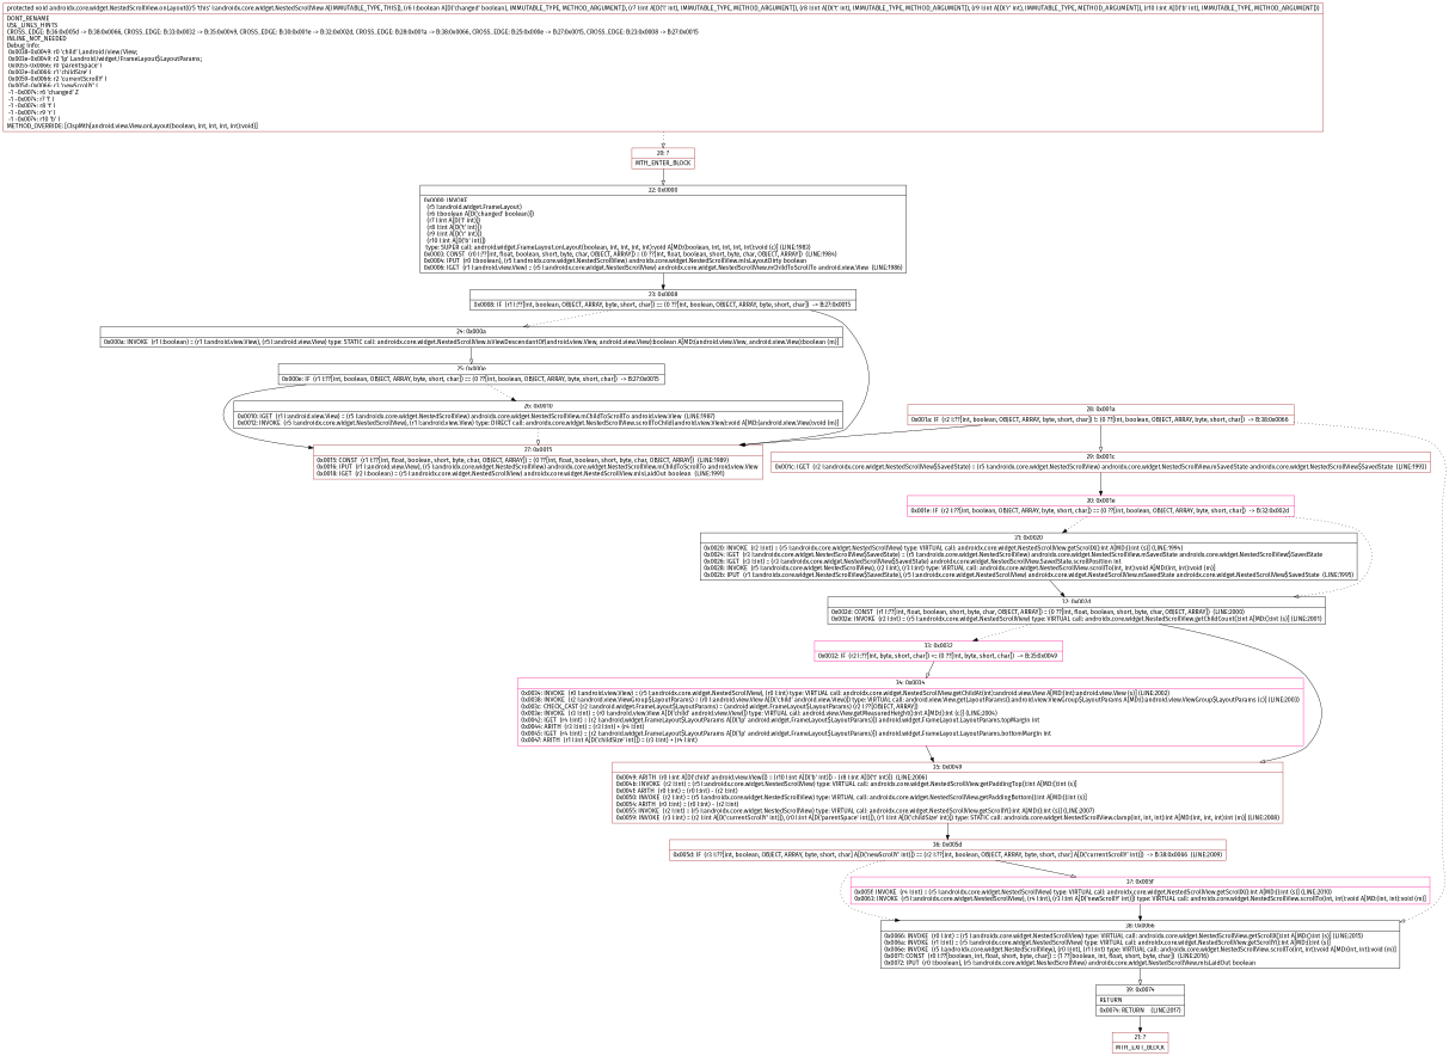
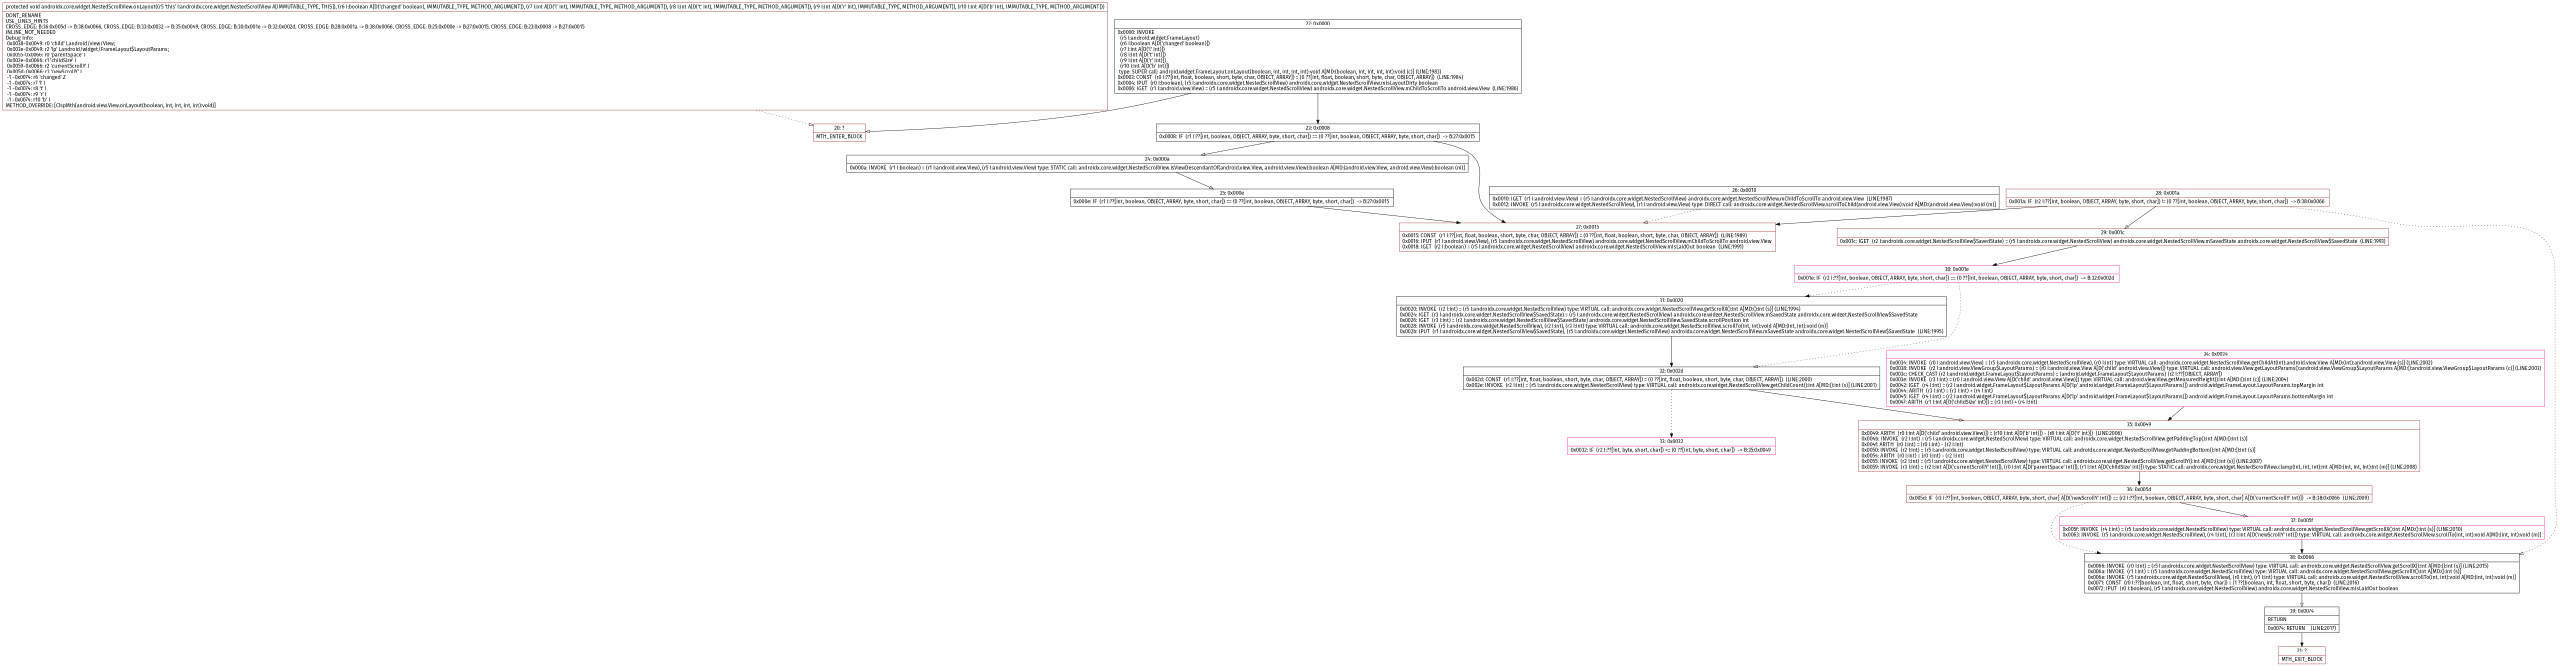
  digraph {
    fontname="Fira Sans"
    node [color=black fontname="Fira Sans" shape=record]
    edge [arrowhead=normal fontname="Fira Sans" style=solid]
    n1 [color=brown label="{20\:\ ?|MTH_ENTER_BLOCK\l}"]
    n2 [label="{22\:\ 0x0000|0x0000: INVOKE  \l  (r5 I:android.widget.FrameLayout)\l  (r6 I:boolean A[D('changed' boolean)])\l  (r7 I:int A[D('l' int)])\l  (r8 I:int A[D('t' int)])\l  (r9 I:int A[D('r' int)])\l  (r10 I:int A[D('b' int)])\l type: SUPER call: android.widget.FrameLayout.onLayout(boolean, int, int, int, int):void A[MD:(boolean, int, int, int, int):void (c)] (LINE:1983)\l0x0003: CONST  (r0 I:??[int, float, boolean, short, byte, char, OBJECT, ARRAY]) = (0 ??[int, float, boolean, short, byte, char, OBJECT, ARRAY])  (LINE:1984)\l0x0004: IPUT  (r0 I:boolean), (r5 I:androidx.core.widget.NestedScrollView) androidx.core.widget.NestedScrollView.mIsLayoutDirty boolean \l0x0006: IGET  (r1 I:android.view.View) = (r5 I:androidx.core.widget.NestedScrollView) androidx.core.widget.NestedScrollView.mChildToScrollTo android.view.View  (LINE:1986)\l}"]
    n3 [label="{23\:\ 0x0008|0x0008: IF  (r1 I:??[int, boolean, OBJECT, ARRAY, byte, short, char]) == (0 ??[int, boolean, OBJECT, ARRAY, byte, short, char])  \-\> B:27:0x0015 \l}"]
    n4 [label="{24\:\ 0x000a|0x000a: INVOKE  (r1 I:boolean) = (r1 I:android.view.View), (r5 I:android.view.View) type: STATIC call: androidx.core.widget.NestedScrollView.isViewDescendantOf(android.view.View, android.view.View):boolean A[MD:(android.view.View, android.view.View):boolean (m)]\l}"]
    n5 [color=brown label="{27\:\ 0x0015|0x0015: CONST  (r1 I:??[int, float, boolean, short, byte, char, OBJECT, ARRAY]) = (0 ??[int, float, boolean, short, byte, char, OBJECT, ARRAY])  (LINE:1989)\l0x0016: IPUT  (r1 I:android.view.View), (r5 I:androidx.core.widget.NestedScrollView) androidx.core.widget.NestedScrollView.mChildToScrollTo android.view.View \l0x0018: IGET  (r2 I:boolean) = (r5 I:androidx.core.widget.NestedScrollView) androidx.core.widget.NestedScrollView.mIsLaidOut boolean  (LINE:1991)\l}"]
    n6 [label="{25\:\ 0x000e|0x000e: IF  (r1 I:??[int, boolean, OBJECT, ARRAY, byte, short, char]) == (0 ??[int, boolean, OBJECT, ARRAY, byte, short, char])  \-\> B:27:0x0015 \l}"]
    n7 [label="{26\:\ 0x0010|0x0010: IGET  (r1 I:android.view.View) = (r5 I:androidx.core.widget.NestedScrollView) androidx.core.widget.NestedScrollView.mChildToScrollTo android.view.View  (LINE:1987)\l0x0012: INVOKE  (r5 I:androidx.core.widget.NestedScrollView), (r1 I:android.view.View) type: DIRECT call: androidx.core.widget.NestedScrollView.scrollToChild(android.view.View):void A[MD:(android.view.View):void (m)]\l}"]
    n8 [color=brown label="{28\:\ 0x001a|0x001a: IF  (r2 I:??[int, boolean, OBJECT, ARRAY, byte, short, char]) != (0 ??[int, boolean, OBJECT, ARRAY, byte, short, char])  \-\> B:38:0x0066 \l}"]
    n9 [color=brown label="{29\:\ 0x001c|0x001c: IGET  (r2 I:androidx.core.widget.NestedScrollView$SavedState) = (r5 I:androidx.core.widget.NestedScrollView) androidx.core.widget.NestedScrollView.mSavedState androidx.core.widget.NestedScrollView$SavedState  (LINE:1993)\l}"]
    n10 [label="{38\:\ 0x0066|0x0066: INVOKE  (r0 I:int) = (r5 I:androidx.core.widget.NestedScrollView) type: VIRTUAL call: androidx.core.widget.NestedScrollView.getScrollX():int A[MD:():int (s)] (LINE:2015)\l0x006a: INVOKE  (r1 I:int) = (r5 I:androidx.core.widget.NestedScrollView) type: VIRTUAL call: androidx.core.widget.NestedScrollView.getScrollY():int A[MD:():int (s)]\l0x006e: INVOKE  (r5 I:androidx.core.widget.NestedScrollView), (r0 I:int), (r1 I:int) type: VIRTUAL call: androidx.core.widget.NestedScrollView.scrollTo(int, int):void A[MD:(int, int):void (m)]\l0x0071: CONST  (r0 I:??[boolean, int, float, short, byte, char]) = (1 ??[boolean, int, float, short, byte, char])  (LINE:2016)\l0x0072: IPUT  (r0 I:boolean), (r5 I:androidx.core.widget.NestedScrollView) androidx.core.widget.NestedScrollView.mIsLaidOut boolean \l}"]
    n11 [color=deeppink label="{30\:\ 0x001e|0x001e: IF  (r2 I:??[int, boolean, OBJECT, ARRAY, byte, short, char]) == (0 ??[int, boolean, OBJECT, ARRAY, byte, short, char])  \-\> B:32:0x002d \l}"]
    n12 [label="{39\:\ 0x0074|RETURN\l|0x0074: RETURN    (LINE:2017)\l}"]
    n13 [label="{31\:\ 0x0020|0x0020: INVOKE  (r2 I:int) = (r5 I:androidx.core.widget.NestedScrollView) type: VIRTUAL call: androidx.core.widget.NestedScrollView.getScrollX():int A[MD:():int (s)] (LINE:1994)\l0x0024: IGET  (r3 I:androidx.core.widget.NestedScrollView$SavedState) = (r5 I:androidx.core.widget.NestedScrollView) androidx.core.widget.NestedScrollView.mSavedState androidx.core.widget.NestedScrollView$SavedState \l0x0026: IGET  (r3 I:int) = (r3 I:androidx.core.widget.NestedScrollView$SavedState) androidx.core.widget.NestedScrollView.SavedState.scrollPosition int \l0x0028: INVOKE  (r5 I:androidx.core.widget.NestedScrollView), (r2 I:int), (r3 I:int) type: VIRTUAL call: androidx.core.widget.NestedScrollView.scrollTo(int, int):void A[MD:(int, int):void (m)]\l0x002b: IPUT  (r1 I:androidx.core.widget.NestedScrollView$SavedState), (r5 I:androidx.core.widget.NestedScrollView) androidx.core.widget.NestedScrollView.mSavedState androidx.core.widget.NestedScrollView$SavedState  (LINE:1995)\l}"]
    n14 [label="{32\:\ 0x002d|0x002d: CONST  (r1 I:??[int, float, boolean, short, byte, char, OBJECT, ARRAY]) = (0 ??[int, float, boolean, short, byte, char, OBJECT, ARRAY])  (LINE:2000)\l0x002e: INVOKE  (r2 I:int) = (r5 I:androidx.core.widget.NestedScrollView) type: VIRTUAL call: androidx.core.widget.NestedScrollView.getChildCount():int A[MD:():int (s)] (LINE:2001)\l}"]
    n15 [color=deeppink label="{33\:\ 0x0032|0x0032: IF  (r2 I:??[int, byte, short, char]) \<= (0 ??[int, byte, short, char])  \-\> B:35:0x0049 \l}"]
    n16 [color=brown label="{35\:\ 0x0049|0x0049: ARITH  (r0 I:int A[D('child' android.view.View)]) = (r10 I:int A[D('b' int)]) \- (r8 I:int A[D('t' int)])  (LINE:2006)\l0x004b: INVOKE  (r2 I:int) = (r5 I:androidx.core.widget.NestedScrollView) type: VIRTUAL call: androidx.core.widget.NestedScrollView.getPaddingTop():int A[MD:():int (s)]\l0x004f: ARITH  (r0 I:int) = (r0 I:int) \- (r2 I:int) \l0x0050: INVOKE  (r2 I:int) = (r5 I:androidx.core.widget.NestedScrollView) type: VIRTUAL call: androidx.core.widget.NestedScrollView.getPaddingBottom():int A[MD:():int (s)]\l0x0054: ARITH  (r0 I:int) = (r0 I:int) \- (r2 I:int) \l0x0055: INVOKE  (r2 I:int) = (r5 I:androidx.core.widget.NestedScrollView) type: VIRTUAL call: androidx.core.widget.NestedScrollView.getScrollY():int A[MD:():int (s)] (LINE:2007)\l0x0059: INVOKE  (r3 I:int) = (r2 I:int A[D('currentScrollY' int)]), (r0 I:int A[D('parentSpace' int)]), (r1 I:int A[D('childSize' int)]) type: STATIC call: androidx.core.widget.NestedScrollView.clamp(int, int, int):int A[MD:(int, int, int):int (m)] (LINE:2008)\l}"]
    n17 [color=deeppink label="{34\:\ 0x0034|0x0034: INVOKE  (r0 I:android.view.View) = (r5 I:androidx.core.widget.NestedScrollView), (r0 I:int) type: VIRTUAL call: androidx.core.widget.NestedScrollView.getChildAt(int):android.view.View A[MD:(int):android.view.View (s)] (LINE:2002)\l0x0038: INVOKE  (r2 I:android.view.ViewGroup$LayoutParams) = (r0 I:android.view.View A[D('child' android.view.View)]) type: VIRTUAL call: android.view.View.getLayoutParams():android.view.ViewGroup$LayoutParams A[MD:():android.view.ViewGroup$LayoutParams (c)] (LINE:2003)\l0x003c: CHECK_CAST (r2 I:android.widget.FrameLayout$LayoutParams) = (android.widget.FrameLayout$LayoutParams) (r2 I:??[OBJECT, ARRAY]) \l0x003e: INVOKE  (r3 I:int) = (r0 I:android.view.View A[D('child' android.view.View)]) type: VIRTUAL call: android.view.View.getMeasuredHeight():int A[MD:():int (c)] (LINE:2004)\l0x0042: IGET  (r4 I:int) = (r2 I:android.widget.FrameLayout$LayoutParams A[D('lp' android.widget.FrameLayout$LayoutParams)]) android.widget.FrameLayout.LayoutParams.topMargin int \l0x0044: ARITH  (r3 I:int) = (r3 I:int) + (r4 I:int) \l0x0045: IGET  (r4 I:int) = (r2 I:android.widget.FrameLayout$LayoutParams A[D('lp' android.widget.FrameLayout$LayoutParams)]) android.widget.FrameLayout.LayoutParams.bottomMargin int \l0x0047: ARITH  (r1 I:int A[D('childSize' int)]) = (r3 I:int) + (r4 I:int) \l}"]
    n18 [color=brown label="{36\:\ 0x005d|0x005d: IF  (r3 I:??[int, boolean, OBJECT, ARRAY, byte, short, char] A[D('newScrollY' int)]) == (r2 I:??[int, boolean, OBJECT, ARRAY, byte, short, char] A[D('currentScrollY' int)])  \-\> B:38:0x0066  (LINE:2009)\l}"]
    n19 [color=deeppink label="{37\:\ 0x005f|0x005f: INVOKE  (r4 I:int) = (r5 I:androidx.core.widget.NestedScrollView) type: VIRTUAL call: androidx.core.widget.NestedScrollView.getScrollX():int A[MD:():int (s)] (LINE:2010)\l0x0063: INVOKE  (r5 I:androidx.core.widget.NestedScrollView), (r4 I:int), (r3 I:int A[D('newScrollY' int)]) type: VIRTUAL call: androidx.core.widget.NestedScrollView.scrollTo(int, int):void A[MD:(int, int):void (m)]\l}"]
    n20 [color=brown label="{21\:\ ?|MTH_EXIT_BLOCK\l}"]
    n21 [color=brown label="{protected void androidx.core.widget.NestedScrollView.onLayout((r5 'this' I:androidx.core.widget.NestedScrollView A[IMMUTABLE_TYPE, THIS]), (r6 I:boolean A[D('changed' boolean), IMMUTABLE_TYPE, METHOD_ARGUMENT]), (r7 I:int A[D('l' int), IMMUTABLE_TYPE, METHOD_ARGUMENT]), (r8 I:int A[D('t' int), IMMUTABLE_TYPE, METHOD_ARGUMENT]), (r9 I:int A[D('r' int), IMMUTABLE_TYPE, METHOD_ARGUMENT]), (r10 I:int A[D('b' int), IMMUTABLE_TYPE, METHOD_ARGUMENT]))  | DONT_RENAME\lUSE_LINES_HINTS\lCROSS_EDGE: B:36:0x005d \-\> B:38:0x0066, CROSS_EDGE: B:33:0x0032 \-\> B:35:0x0049, CROSS_EDGE: B:30:0x001e \-\> B:32:0x002d, CROSS_EDGE: B:28:0x001a \-\> B:38:0x0066, CROSS_EDGE: B:25:0x000e \-\> B:27:0x0015, CROSS_EDGE: B:23:0x0008 \-\> B:27:0x0015\lINLINE_NOT_NEEDED\lDebug Info:\l  0x0038\-0x0049: r0 'child' Landroid\/view\/View;\l  0x003e\-0x0049: r2 'lp' Landroid\/widget\/FrameLayout$LayoutParams;\l  0x0055\-0x0066: r0 'parentSpace' I\l  0x002e\-0x0066: r1 'childSize' I\l  0x0059\-0x0066: r2 'currentScrollY' I\l  0x005d\-0x0066: r3 'newScrollY' I\l  \-1 \-0x0074: r6 'changed' Z\l  \-1 \-0x0074: r7 'l' I\l  \-1 \-0x0074: r8 't' I\l  \-1 \-0x0074: r9 'r' I\l  \-1 \-0x0074: r10 'b' I\lMETHOD_OVERRIDE: [ClspMth\{android.view.View.onLayout(boolean, int, int, int, int):void\}]\l}"]
-   n1 -> n2 [arrowhead=onormal]
+   n2 -> n1 [arrowhead=onormal]
    n2 -> n3
-   n3 -> n4 [arrowhead=onormal style=dotted]
+   n3 -> n4 [arrowhead=onormal]
    n3 -> n5
    n4 -> n6 [arrowhead=onormal]
    n6 -> n5
-   n6 -> n7 [style=dotted]
    n7 -> n5 [arrowhead=onormal style=dotted]
    n8 -> n5
    n8 -> n9 [arrowhead=onormal]
    n8 -> n10 [arrowhead=onormal style=dotted]
    n9 -> n11
    n10 -> n12 [arrowhead=onormal]
    n11 -> n13 [style=dotted]
    n11 -> n14 [arrowhead=onormal style=dotted]
    n12 -> n20
    n13 -> n14
    n14 -> n15 [style=dotted]
    n14 -> n16 [arrowhead=onormal]
-   n15 -> n17 [arrowhead=onormal]
    n16 -> n18
    n17 -> n16
    n18 -> n10 [style=dotted]
    n18 -> n19 [arrowhead=onormal]
    n19 -> n10
    n21 -> n1 [arrowhead=onormal style=dotted]
  }
